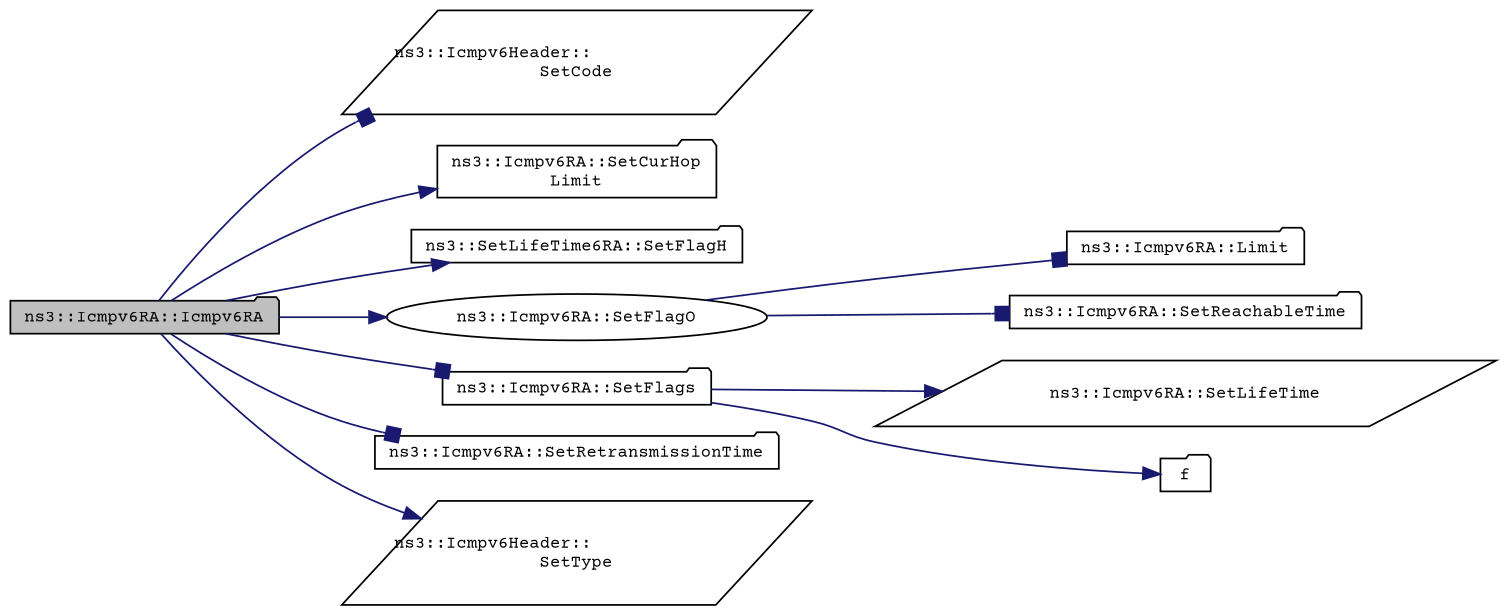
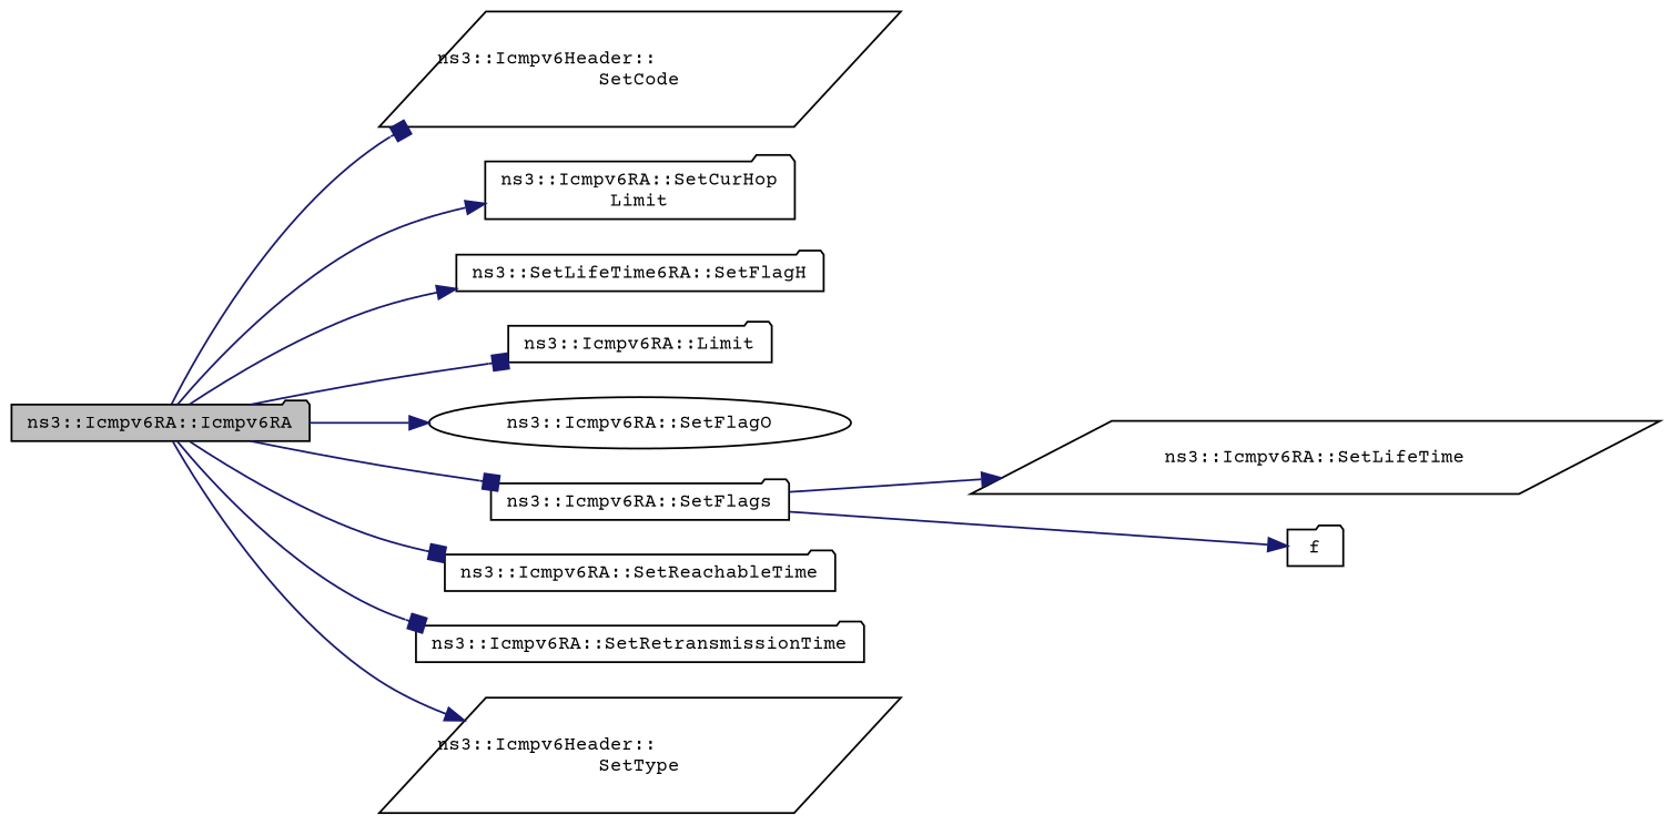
  digraph {
    fontname="Courier Prime"
    rankdir=LR
    node [color=black fillcolor=white fontname="Courier Prime" fontsize=10 shape=folder style=filled]
    edge [arrowhead=normal color=midnightblue fontname="Courier Prime" fontsize=10 labelfontname=Helvetica labelfontsize=10 style=solid]
    n1 [fillcolor=grey75 fontcolor=black height=0.2 label="ns3::Icmpv6RA::Icmpv6RA" width=0.4]
    n2 [height=0.2 label="ns3::Icmpv6Header::\lSetCode" shape=parallelogram width=0.4]
    n3 [height=0.2 label="ns3::Icmpv6RA::SetCurHop\lLimit" width=0.4]
    n4 [height=0.2 label="ns3::SetLifeTime6RA::SetFlagH" width=0.4]
    n5 [height=0.2 label="ns3::Icmpv6RA::Limit" width=0.4]
    n6 [height=0.2 label="ns3::Icmpv6RA::SetFlagO" shape=ellipse width=0.4]
    n7 [height=0.2 label="ns3::Icmpv6RA::SetFlags" width=0.4]
    n8 [height=0.2 label="ns3::Icmpv6RA::SetReachableTime" width=0.4]
    n9 [height=0.2 label="ns3::Icmpv6RA::SetRetransmissionTime" width=0.4]
    n10 [height=0.2 label="ns3::Icmpv6Header::\lSetType" shape=parallelogram width=0.4]
    n11 [height=0.2 label="ns3::Icmpv6RA::SetLifeTime" shape=parallelogram width=0.4]
    n12 [height=0.2 label=f width=0.4]
    n1 -> n2 [arrowhead=box]
    n1 -> n3
    n1 -> n4
-   n6 -> n5 [arrowhead=box]
+   n1 -> n5 [arrowhead=box]
    n1 -> n6
    n1 -> n7 [arrowhead=box]
-   n6 -> n8 [arrowhead=box]
+   n1 -> n8 [arrowhead=box]
    n1 -> n9 [arrowhead=box]
    n1 -> n10
    n7 -> n11
    n7 -> n12
  }
